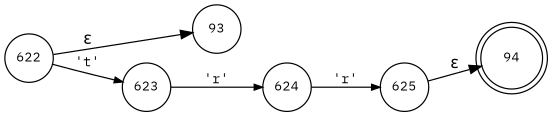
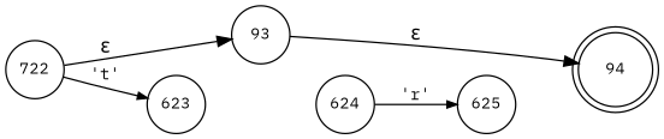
  digraph {
    fontname="IBM Plex Mono"
    rankdir=LR
    node [fixedsize=true fontname="IBM Plex Mono" fontsize=11 shape=circle peripheries=1]
    edge [arrowhead=normal arrowsize=.7 fontname="IBM Plex Mono" fontsize=11]
    n1 [label=94 shape=doublecircle width=.6 peripheries=""]
    n2 [label=624 width=.55]
    n3 [label=625 width=.55]
    n4 [label=93 width=.55]
-   n5 [label=622 width=.55]
+   n5 [label=722 width=.55]
    n6 [label=623 width=.55]
    n2 -> n3 [label="'r'"]
-   n3 -> n1 [label="&epsilon;" arrowhead="" arrowsize="" fontsize=""]
+   n4 -> n1 [label="&epsilon;" arrowhead="" arrowsize="" fontsize=""]
    n5 -> n4 [label="&epsilon;" arrowhead="" arrowsize="" fontsize=""]
    n5 -> n6 [label="'t'"]
-   n6 -> n2 [label="'r'"]
  }
